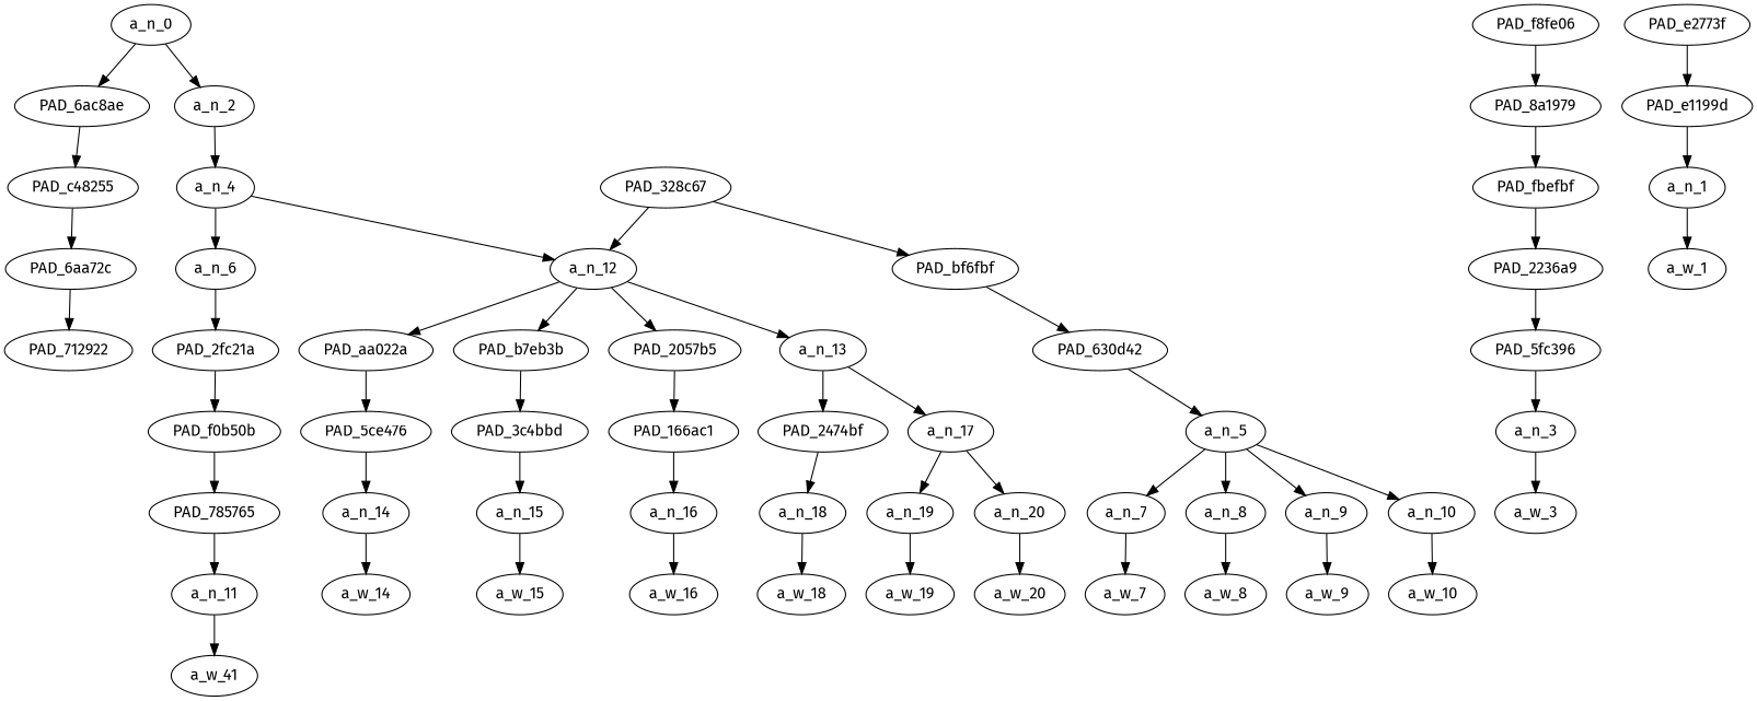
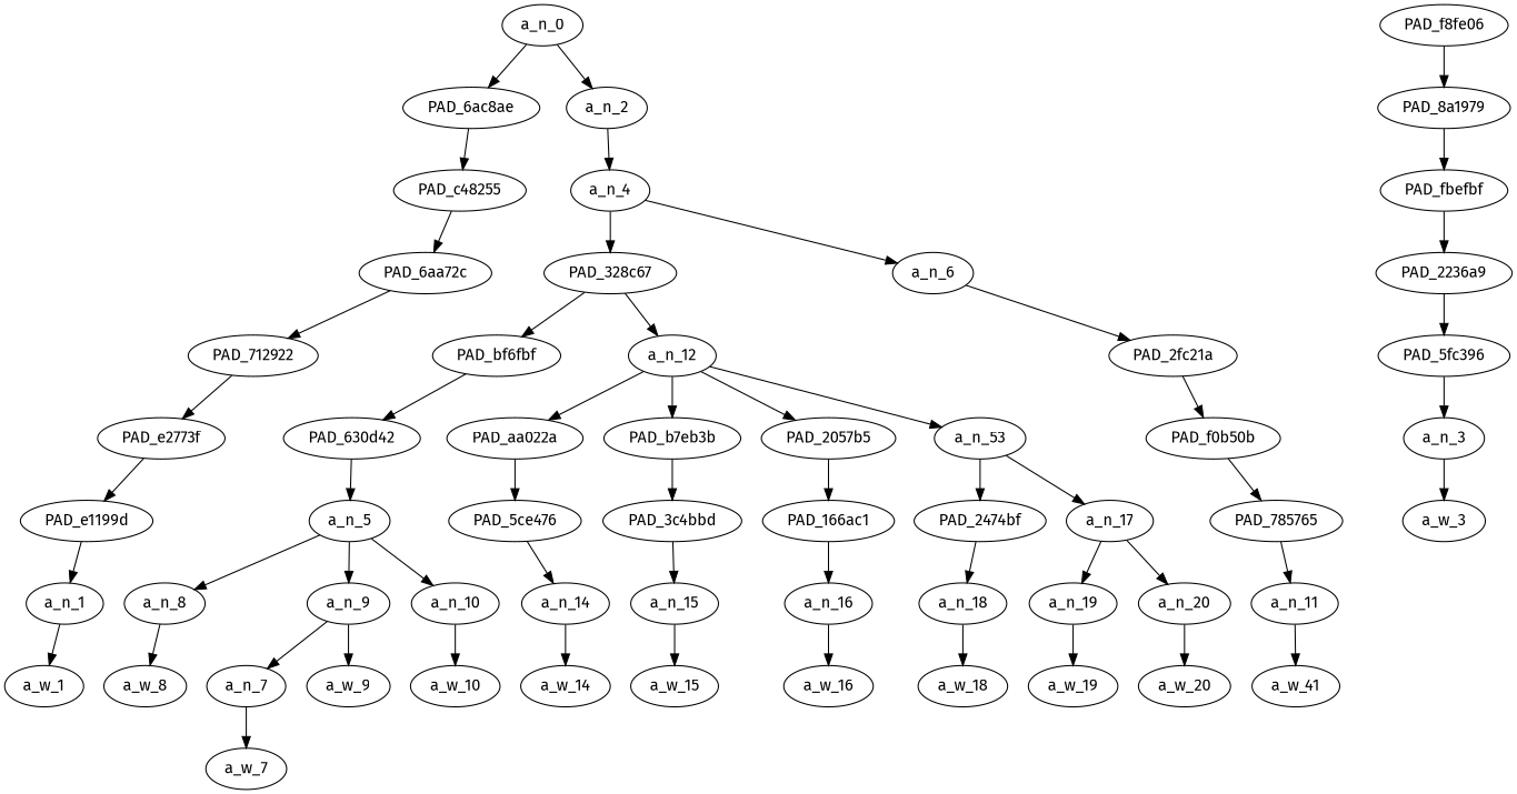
  strict digraph {
    fontname="Fira Sans"
    node [div_dir=1 fontname="Fira Sans" index=0 level=1 text_span="[0]" value=0.08370610]
    edge [fontname="Fira Sans"]
    a_n_0 [level=8 text_span="[0, 1, 2, 3, 4, 5, 6, 7, 8, 9, 10, 11, 12]" value=1.00000001]
    PAD_6ac8ae [level=7]
    a_n_2 [index=1 level=7 text_span="[1, 2, 3, 4, 5, 6, 7, 8, 9, 10, 11, 12]" value=0.91509082]
    PAD_c48255 [level=6]
    a_n_4 [index=2 level=6 text_span="[2, 3, 4, 5, 6, 7, 8, 9, 10, 11, 12]" value=0.87340446]
    PAD_6aa72c [level=5]
    PAD_f8fe06 [div_dir=-1 index=1 level=6 text_span="[1]" value=0.04046633]
    PAD_8a1979 [div_dir=-1 index=1 level=5 text_span="[1]" value=0.04046633]
    PAD_328c67 [index=2 level=5 text_span="[2, 3, 4, 5]" value=0.13074301]
    a_n_6 [index=3 level=5 text_span="[6, 7, 8, 9, 10, 11, 12]" value=0.74132747]
    PAD_712922 [level=4]
    PAD_e2773f [level=3]
    PAD_e1199d [level=2]
    a_n_1
    a_w_1 [div_dir=0 level=0 value=lol]
    PAD_fbefbf [div_dir=-1 index=1 level=4 text_span="[1]" value=0.04046633]
    PAD_bf6fbf [index=2 level=4 text_span="[2, 3, 4, 5]" value=0.13074301]
    a_n_12 [index=4 level=4 text_span="[7, 8, 9, 10, 11, 12]" value=0.71092183]
    PAD_2fc21a [index=3 level=4 text_span="[6]" value=0.02889345]
    PAD_2236a9 [div_dir=-1 index=1 level=3 text_span="[1]" value=0.04046633]
    PAD_5fc396 [div_dir=-1 index=1 level=2 text_span="[1]" value=0.04046633]
    a_n_3 [div_dir=-1 index=1 text_span="[1]" value=0.04046633]
    a_w_3 [div_dir=0 index=1 level=0 text_span="[1]" value=gives]
    PAD_630d42 [index=2 level=3 text_span="[2, 3, 4, 5]" value=0.13074301]
    PAD_f0b50b [index=3 level=3 text_span="[6]" value=0.02889345]
    PAD_aa022a [index=5 level=3 text_span="[10]" value=0.15098310]
    PAD_b7eb3b [index=6 level=3 text_span="[11]" value=0.23842750]
    PAD_2057b5 [index=7 level=3 text_span="[12]" value=0.07581011]
-   a_n_13 [index=4 level=3 text_span="[7, 8, 9]" value=0.24415656]
+   a_n_13 [index=4 level=3 text_span="[7, 8, 9]" value=0.24415656 label=a_n_53]
    a_n_5 [index=2 level=2 text_span="[2, 3, 4, 5]" value=0.13074301]
    a_n_7 [index=2 text_span="[2]" value=0.03056437]
    a_n_8 [index=3 text_span="[3]" value=0.03070064]
    a_n_9 [index=4 text_span="[4]" value=0.03020634]
    a_n_10 [div_dir=-1 index=5 text_span="[5]" value=0.03922254]
    a_w_7 [div_dir=0 index=2 level=0 text_span="[2]" value=a]
    a_w_8 [div_dir=0 index=3 level=0 text_span="[3]" value=whole]
    a_w_9 [div_dir=0 index=4 level=0 text_span="[4]" value=new]
    a_w_10 [div_dir=0 index=5 level=0 text_span="[5]" value=meaning]
    PAD_785765 [index=3 level=2 text_span="[6]" value=0.02889345]
    PAD_5ce476 [index=6 level=2 text_span="[10]" value=0.15098310]
    PAD_3c4bbd [index=7 level=2 text_span="[11]" value=0.23842750]
    PAD_166ac1 [index=8 level=2 text_span="[12]" value=0.07581011]
    PAD_2474bf [index=5 level=2 text_span="[9]" value=0.10545694]
    a_n_17 [index=4 level=2 text_span="[7, 8]" value=0.13832464]
    a_n_11 [index=6 text_span="[6]" value=0.02889345]
    n46 [div_dir=0 index=6 label=a_w_41 level=0 text_span="[6]" value=to]
    a_n_14 [index=10 text_span="[10]" value=0.15098310]
    a_n_15 [index=11 text_span="[11]" value=0.23842750]
    a_n_16 [index=12 text_span="[12]" value=0.07581011]
    a_n_18 [index=9 text_span="[9]" value=0.10545694]
    a_n_19 [index=7 text_span="[7]" value=0.07240473]
    a_n_20 [index=8 text_span="[8]" value=0.06540698]
    a_w_14 [div_dir=0 index=10 level=0 text_span="[10]" value=fuggen]
    a_w_15 [div_dir=0 index=11 level=0 text_span="[11]" value=kike]
    a_w_16 [div_dir=0 index=12 level=0 text_span="[12]" value=demon]
    a_w_18 [div_dir=0 index=9 level=0 text_span="[9]" value=lmao]
    a_w_19 [div_dir=0 index=7 level=0 text_span="[7]" value=bread]
    a_w_20 [div_dir=0 index=8 level=0 text_span="[8]" value=basket]
    a_n_0 -> PAD_6ac8ae
    a_n_0 -> a_n_2
    PAD_6ac8ae -> PAD_c48255
    a_n_2 -> a_n_4
    PAD_c48255 -> PAD_6aa72c
-   a_n_4 -> a_n_12
+   a_n_4 -> PAD_328c67
    a_n_4 -> a_n_6
    PAD_6aa72c -> PAD_712922
    PAD_f8fe06 -> PAD_8a1979
    PAD_8a1979 -> PAD_fbefbf
    PAD_328c67 -> PAD_bf6fbf
    PAD_328c67 -> a_n_12
    a_n_6 -> PAD_2fc21a
+   PAD_712922 -> PAD_e2773f
    PAD_e2773f -> PAD_e1199d
    PAD_e1199d -> a_n_1
    a_n_1 -> a_w_1
    PAD_fbefbf -> PAD_2236a9
    PAD_bf6fbf -> PAD_630d42
    a_n_12 -> PAD_aa022a
    a_n_12 -> PAD_b7eb3b
    a_n_12 -> PAD_2057b5
    a_n_12 -> a_n_13
    PAD_2fc21a -> PAD_f0b50b
    PAD_2236a9 -> PAD_5fc396
    PAD_5fc396 -> a_n_3
    a_n_3 -> a_w_3
    PAD_630d42 -> a_n_5
    PAD_f0b50b -> PAD_785765
    PAD_aa022a -> PAD_5ce476
    PAD_b7eb3b -> PAD_3c4bbd
    PAD_2057b5 -> PAD_166ac1
    a_n_13 -> PAD_2474bf
    a_n_13 -> a_n_17
-   a_n_5 -> a_n_7
+   a_n_9 -> a_n_7
    a_n_5 -> a_n_8
    a_n_5 -> a_n_9
    a_n_5 -> a_n_10
    a_n_7 -> a_w_7
    a_n_8 -> a_w_8
    a_n_9 -> a_w_9
    a_n_10 -> a_w_10
    PAD_785765 -> a_n_11
    PAD_5ce476 -> a_n_14
    PAD_3c4bbd -> a_n_15
    PAD_166ac1 -> a_n_16
    PAD_2474bf -> a_n_18
    a_n_17 -> a_n_19
    a_n_17 -> a_n_20
    a_n_11 -> n46
    a_n_14 -> a_w_14
    a_n_15 -> a_w_15
    a_n_16 -> a_w_16
    a_n_18 -> a_w_18
    a_n_19 -> a_w_19
    a_n_20 -> a_w_20
  }
